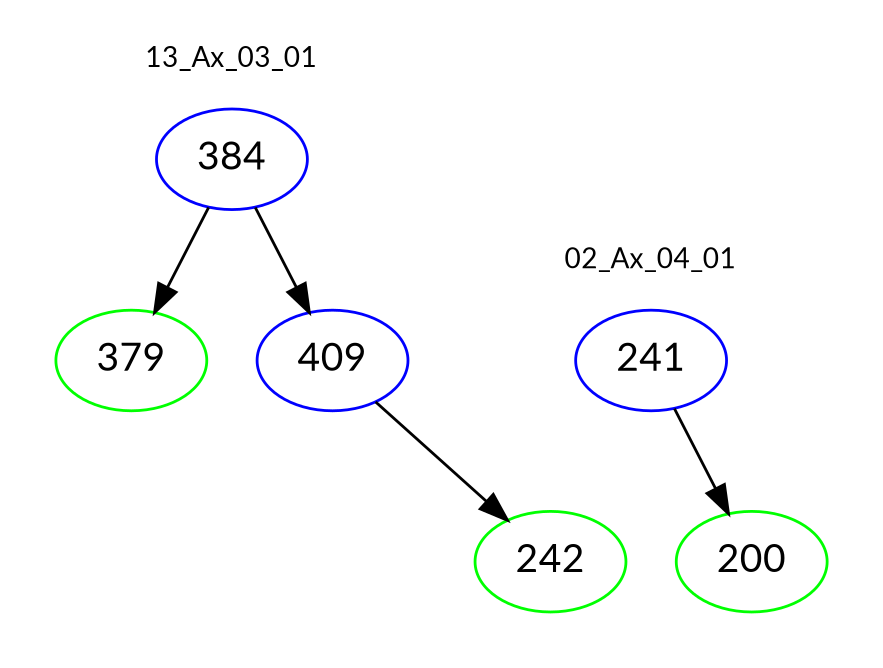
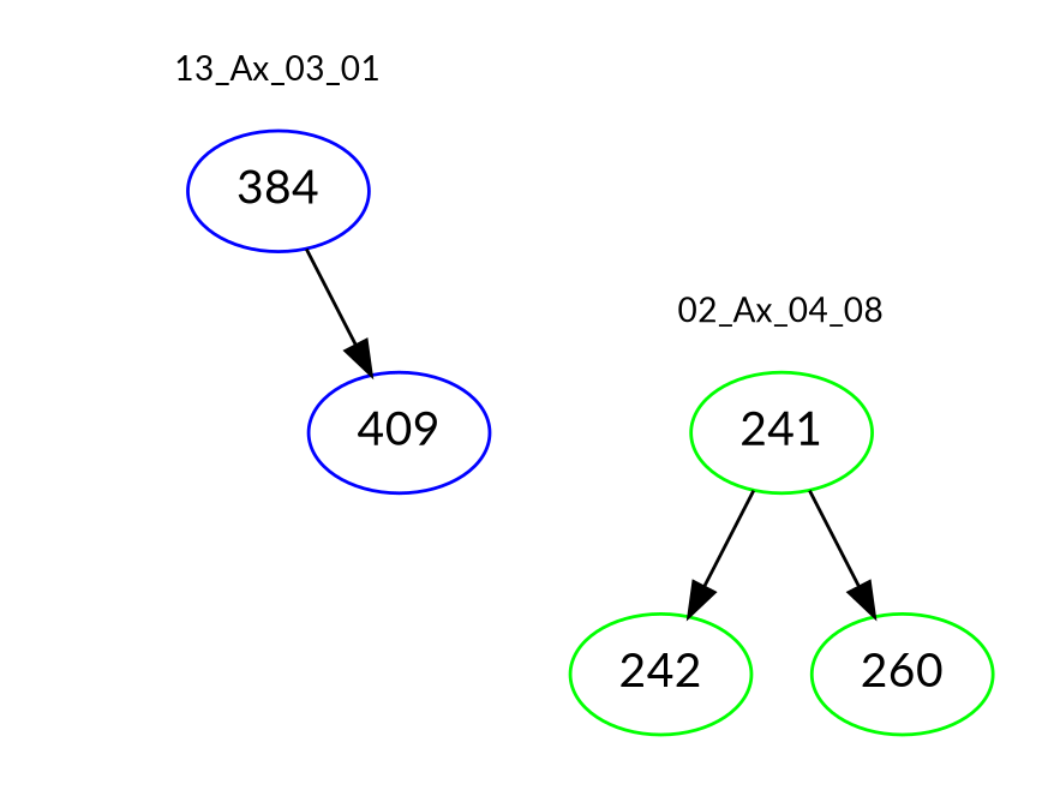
  digraph {
    fontname=Lato
    node [color=blue fontname=Lato]
    edge [color=black fontname=Lato]
    n1 [label=384]
-   n2 [color=green label=379]
    n3 [label=409]
-   n4 [label=241]
+   n4 [color=green label=241]
    n5 [color=green label=242]
-   n6 [color=green label=200]
+   n6 [color=green label=260]
    subgraph cluster_1 {
      color=white
      fontsize=10
      label="13_Ax_03_01"
      n1
-     n2
      n3
    }
    subgraph cluster_2 {
      color=white
      fontsize=10
-     label="02_Ax_04_01"
+     label="02_Ax_04_08"
      n4
      n5
      n6
    }
-   n1 -> n2
    n1 -> n3
-   n3 -> n5
+   n4 -> n5
    n4 -> n6
  }
